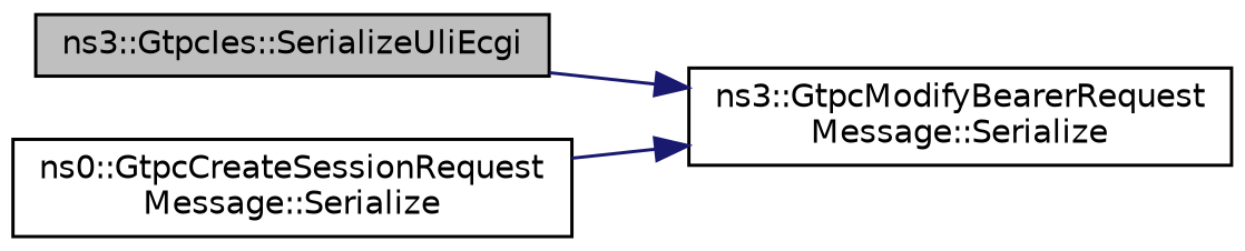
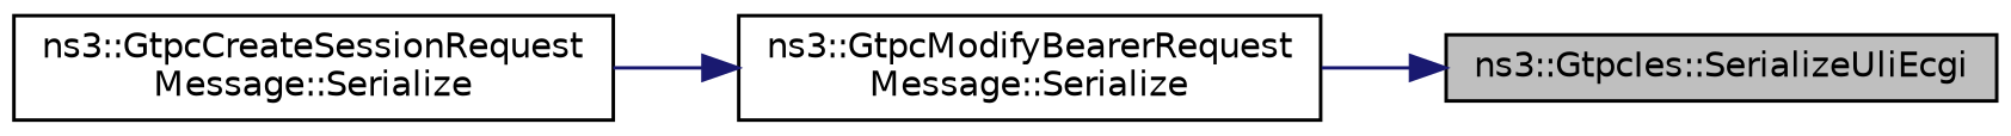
  digraph {
    rankdir=RL
    node [color=black fillcolor=white fontname=Helvetica fontsize=10 shape=record style=filled]
    edge [color=midnightblue dir=back fontname=Helvetica fontsize=10 labelfontname=Helvetica labelfontsize=10 style=solid]
    n1 [fillcolor=grey75 fontcolor=black height=0.2 label="ns3::GtpcIes::SerializeUliEcgi" width=0.4]
    n2 [height=0.2 label="ns3::GtpcModifyBearerRequest\lMessage::Serialize" width=0.4]
-   n3 [height=0.2 label="ns0::GtpcCreateSessionRequest\lMessage::Serialize" width=0.4]
-   n2 -> n1
+   n3 [height=0.2 label="ns3::GtpcCreateSessionRequest\lMessage::Serialize" width=0.4]
+   n1 -> n2
    n2 -> n3
  }
